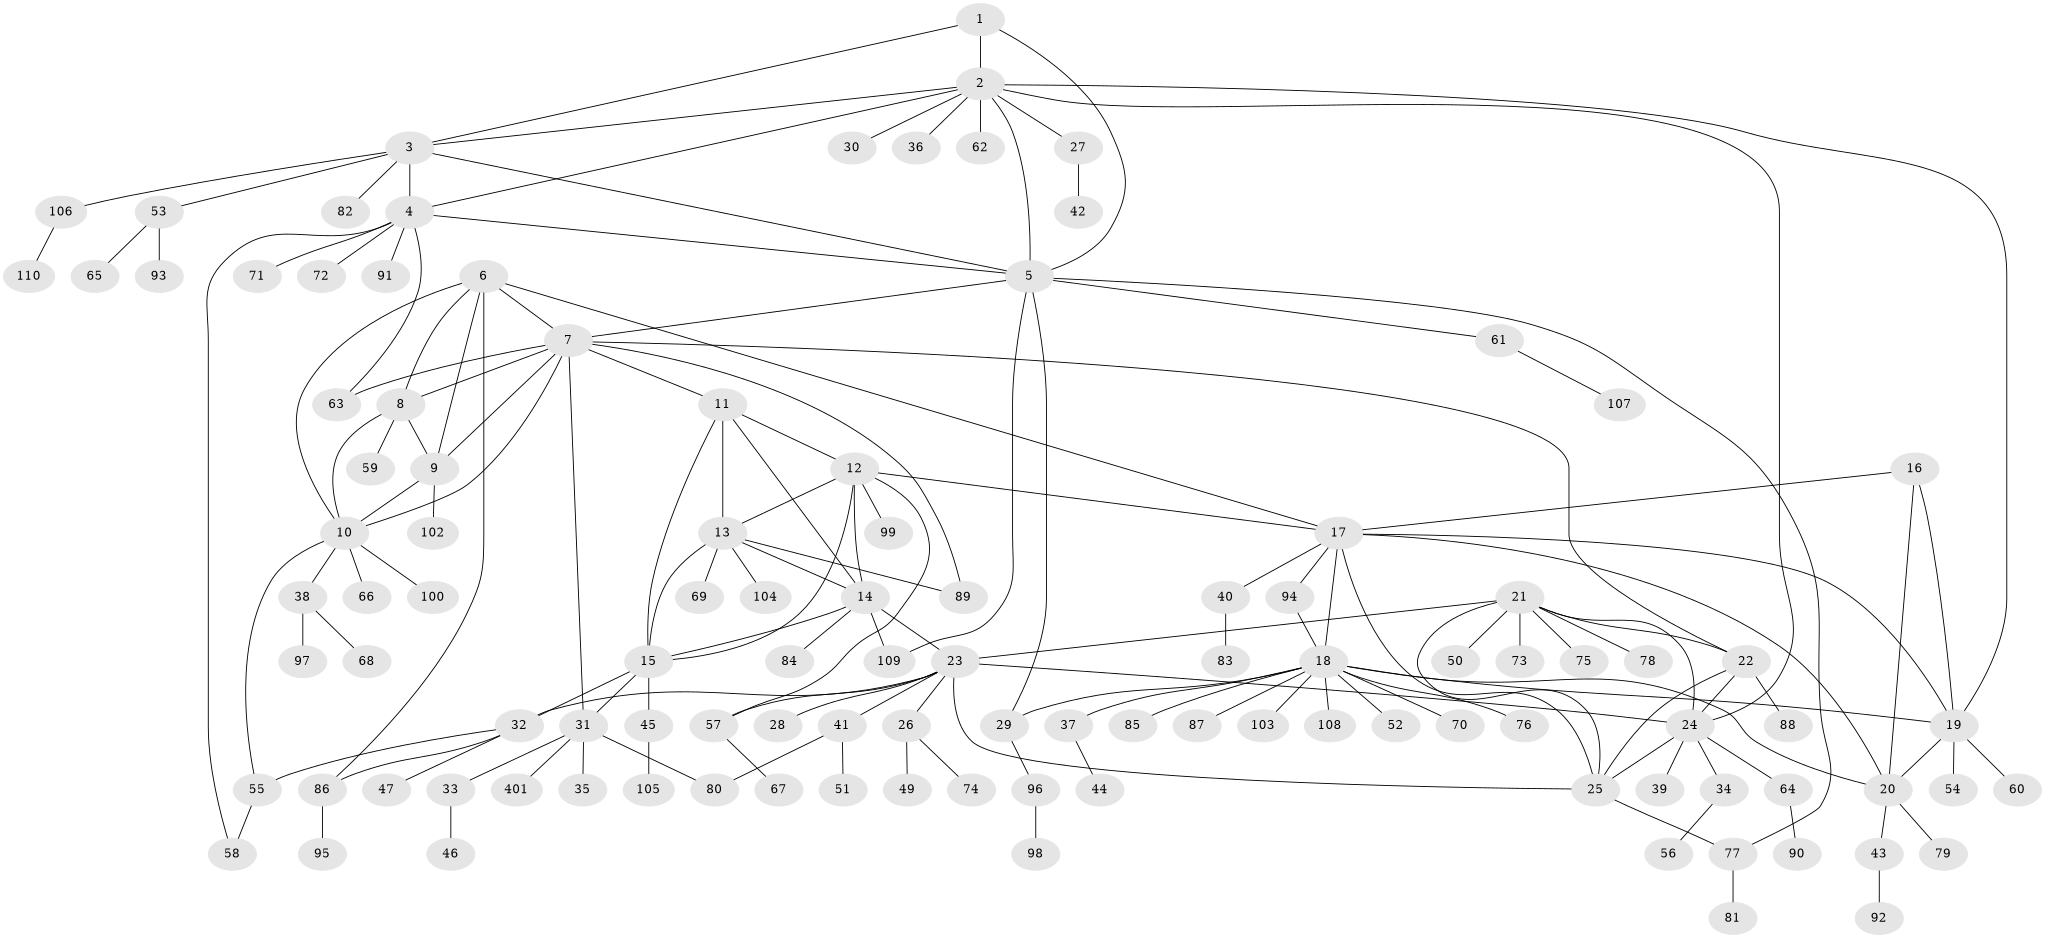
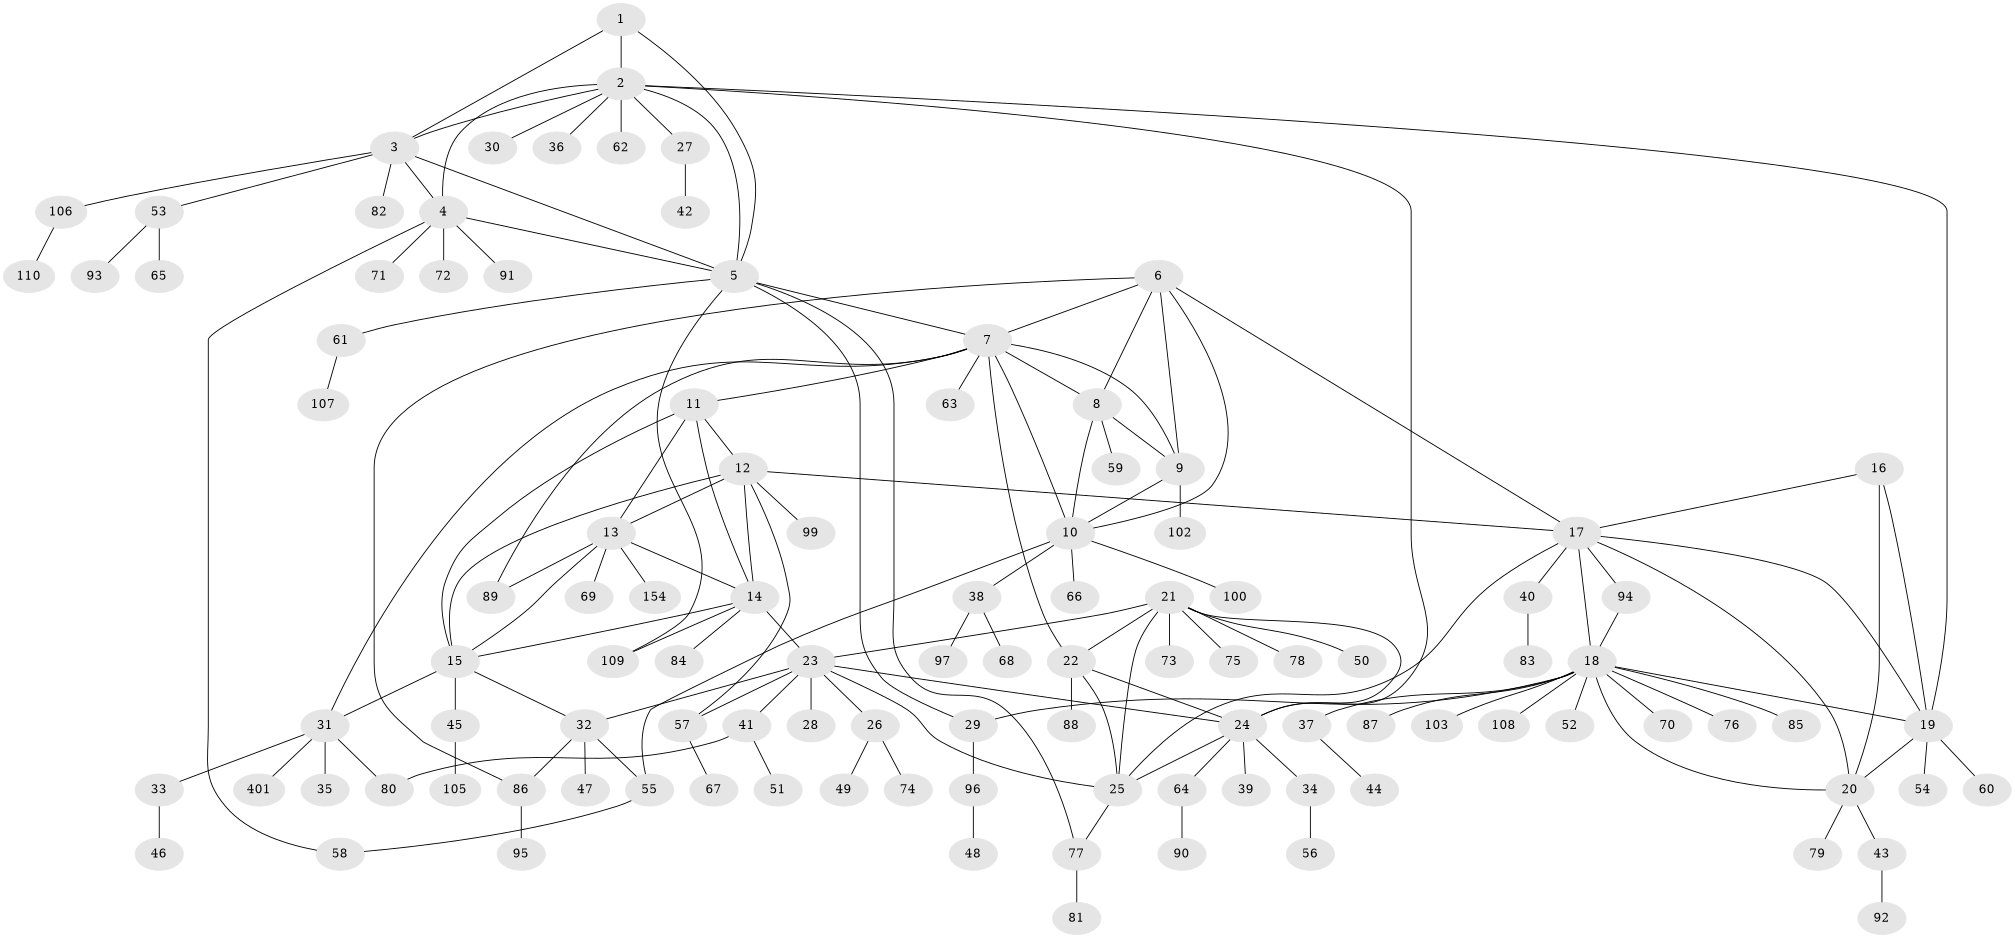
  graph {
    node [color=gray90 style=filled]
    1
    2
    3
    5
    4
    19
    24
    27
    30
    36
    62
    53
    82
    106
    58
    63
    71
    72
    91
    7
    29
    61
    77
    109
    11
    12
    13
    14
    15
    20
    54
    60
    25
    34
    39
    64
    42
    65
    93
    110
    8
    9
    10
    22
    31
    89
    96
    107
    81
    6
    17
    86
    59
    102
    38
    55
    66
    100
    18
    40
    94
    95
    88
    33
    35
    80
    n67 [label=401]
    68
    97
    57
    99
    69
-   104
+   104 [label=154]
    23
    84
    32
    45
    67
    26
    28
    41
    47
    105
    16
    37
    52
    70
    76
    85
    87
    103
    108
    43
    79
    83
    44
    92
    21
    50
    73
    75
    78
    49
    74
    51
    56
    90
-   98
+   98 [label=48]
    46
    1 -- 2
    1 -- 3
    1 -- 5
    2 -- 3
    2 -- 5
    2 -- 4
    2 -- 19
    2 -- 24
    2 -- 27
    2 -- 30
    2 -- 36
    2 -- 62
    3 -- 5
    3 -- 4
    3 -- 53
    3 -- 82
    3 -- 106
    5 -- 7
    5 -- 29
    5 -- 61
    5 -- 77
    5 -- 109
    4 -- 5
    4 -- 58
-   4 -- 63
    4 -- 71
    4 -- 72
    4 -- 91
    19 -- 20
    19 -- 54
    19 -- 60
    24 -- 25
    24 -- 34
    24 -- 39
    24 -- 64
    27 -- 42
    53 -- 65
    53 -- 93
    106 -- 110
    7 -- 63
    7 -- 11
    7 -- 8
    7 -- 9
    7 -- 10
    7 -- 22
    7 -- 31
    7 -- 89
    29 -- 96
    61 -- 107
    77 -- 81
    11 -- 12
    11 -- 13
    11 -- 14
    11 -- 15
    12 -- 13
    12 -- 14
    12 -- 15
    12 -- 17
    12 -- 57
    12 -- 99
    13 -- 14
    13 -- 15
    13 -- 89
    13 -- 69
    13 -- 104
    14 -- 109
    14 -- 15
    14 -- 23
    14 -- 84
    15 -- 31
    15 -- 32
    15 -- 45
    20 -- 43
    20 -- 79
    25 -- 77
    34 -- 56
    64 -- 90
    8 -- 9
    8 -- 10
    8 -- 59
    9 -- 10
    9 -- 102
    10 -- 38
    10 -- 55
    10 -- 66
    10 -- 100
    22 -- 24
    22 -- 25
    22 -- 88
    31 -- 33
    31 -- 35
    31 -- 80
    31 -- n67
    96 -- 98
    6 -- 7
    6 -- 8
    6 -- 9
    6 -- 10
    6 -- 17
    6 -- 86
    17 -- 19
    17 -- 20
    17 -- 25
    17 -- 18
    17 -- 40
    17 -- 94
    86 -- 95
    38 -- 68
    38 -- 97
    55 -- 58
    18 -- 19
    18 -- 29
    18 -- 20
    18 -- 37
    18 -- 52
    18 -- 70
    18 -- 76
    18 -- 85
    18 -- 87
    18 -- 103
    18 -- 108
    40 -- 83
    94 -- 18
    33 -- 46
    57 -- 67
    23 -- 24
    23 -- 25
    23 -- 57
    23 -- 32
    23 -- 26
    23 -- 28
    23 -- 41
    32 -- 86
    32 -- 55
    32 -- 47
    45 -- 105
    26 -- 49
    26 -- 74
    41 -- 80
    41 -- 51
    16 -- 19
    16 -- 20
    16 -- 17
    37 -- 44
    43 -- 92
    21 -- 24
    21 -- 25
    21 -- 22
    21 -- 23
    21 -- 50
    21 -- 73
    21 -- 75
    21 -- 78
  }
